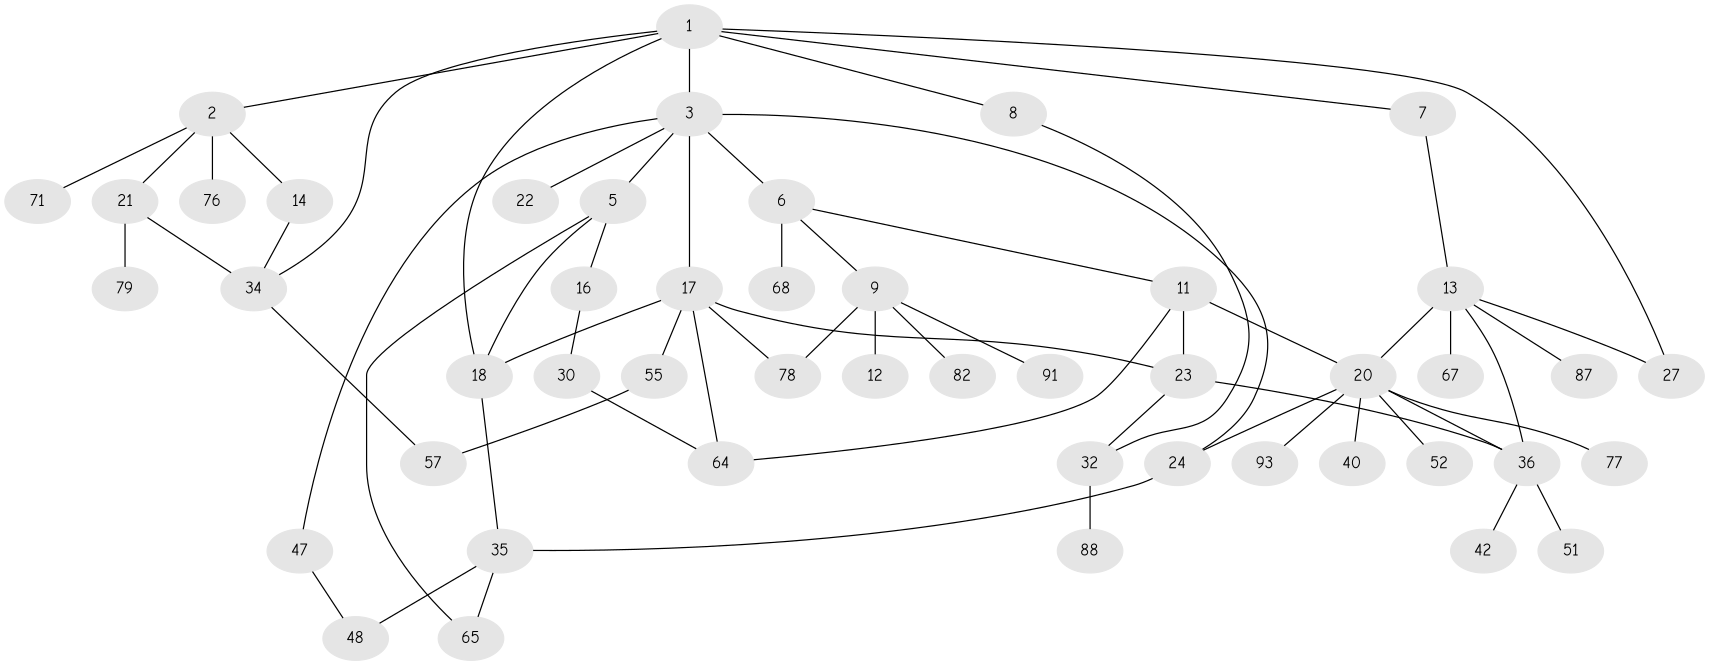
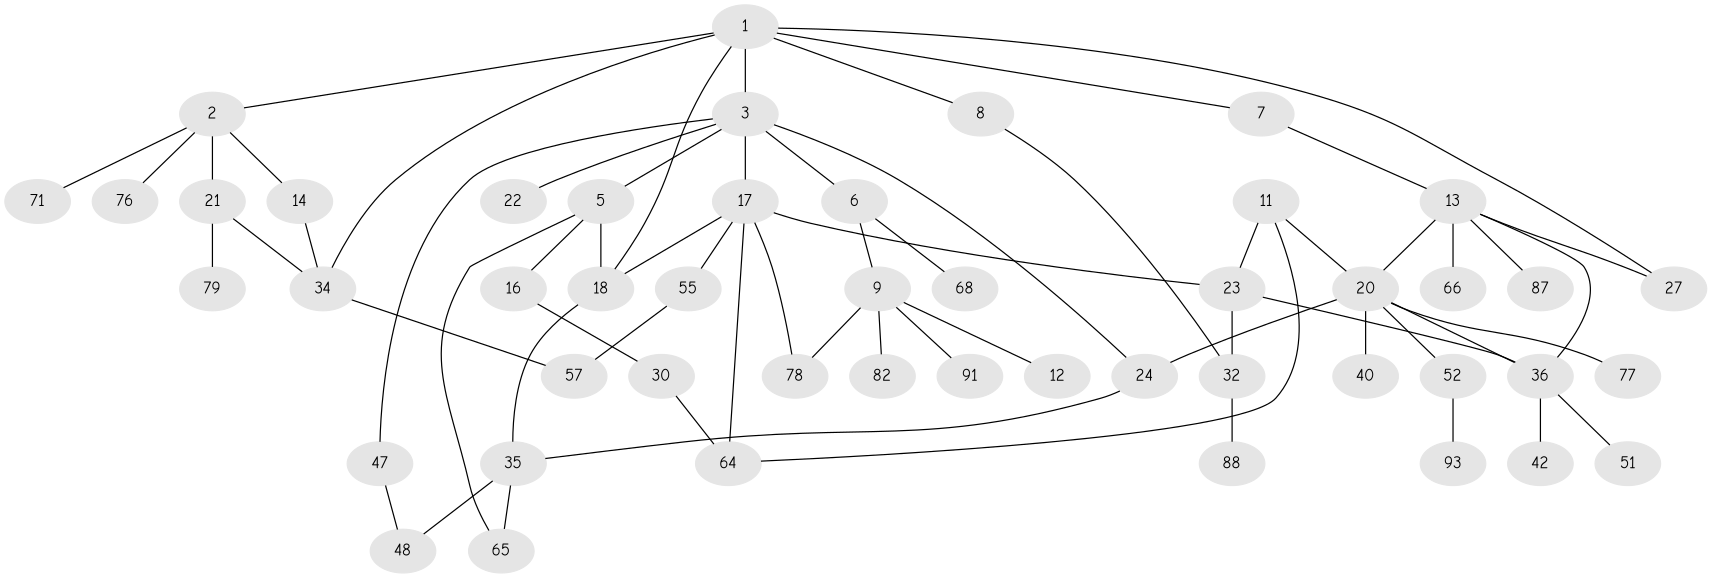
  graph {
    fontname="Comic Neue"
    node [color=gray90 fontname="Comic Neue" style=filled]
    edge [fontname="Comic Neue"]
    1
    2
    3 [super="+4"]
    7
    8
    18 [super="+59+54+29"]
    27
    34 [super="+90"]
    14 [super="+33+66"]
    21
    71
    76 [super="+98"]
    5
    6
    17 [super="+70"]
    22
    24 [super="+83"]
    47
    13 [super="+39+45"]
    32 [super="+58"]
    35 [super="+50"]
    57
    79 [super="+80+84"]
    16
    65 [super="+72"]
    9 [super="+61+10"]
    11 [super="+69+92+63+15"]
    68 [super="+73"]
    78 [super="+89"]
    23 [super="+37+49"]
    64 [super="+75"]
    55
    48 [super="+102"]
    30
    12 [super="+26"]
    82
    91
    20 [super="+43+31"]
    36 [super="+56+44+38"]
-   67
+   67 [label=66]
    87
    88
    40
    52
    77 [super="+95"]
    93
    42
    51
    1 -- 2
    1 -- 3
    1 -- 7
    1 -- 8
    1 -- 18
    1 -- 27
    1 -- 34
    2 -- 14
    2 -- 21
    2 -- 71
    2 -- 76
    3 -- 5
    3 -- 6 [weight=2]
    3 -- 17
    3 -- 22
    3 -- 24
    3 -- 47
    7 -- 13
    8 -- 32
    18 -- 35 [weight=2]
    34 -- 57
    14 -- 34
    21 -- 34
    21 -- 79
    5 -- 18
    5 -- 16
    5 -- 65
    6 -- 9
-   6 -- 11
    6 -- 68
    17 -- 18 [weight=2]
    17 -- 78
    17 -- 23
    17 -- 64
    17 -- 55
    24 -- 35
    47 -- 48
    13 -- 27
    13 -- 20 [weight=2]
    13 -- 36
    13 -- 67
    13 -- 87
    32 -- 88
    35 -- 65
    35 -- 48
    16 -- 30
    9 -- 78
    9 -- 12
    9 -- 82
    9 -- 91
    11 -- 23 [weight=2]
    11 -- 64
    11 -- 20
    23 -- 32
    23 -- 36
    55 -- 57
    30 -- 64
    20 -- 24
    20 -- 36
    20 -- 40
    20 -- 52
    20 -- 77
-   20 -- 93
+   52 -- 93
    36 -- 42
    36 -- 51
  }
